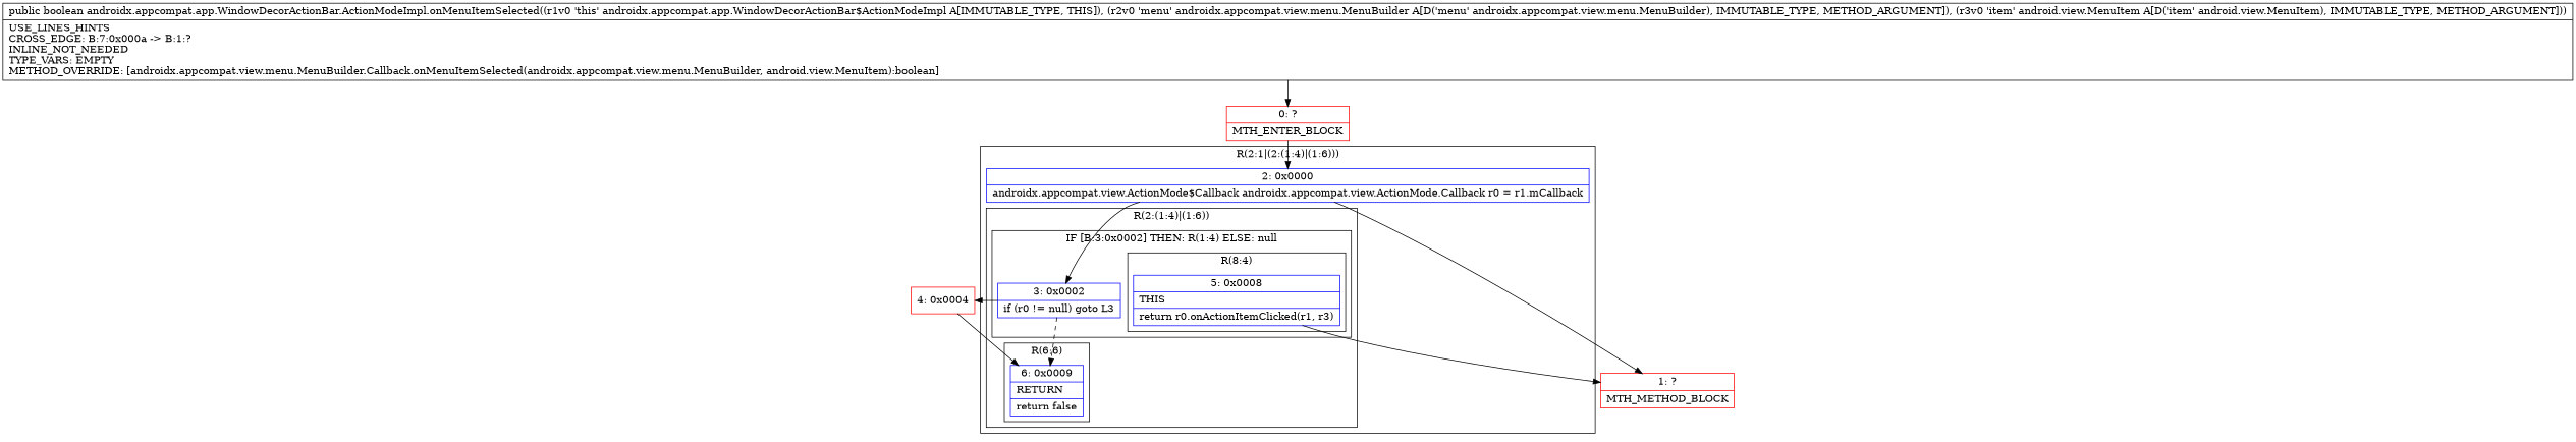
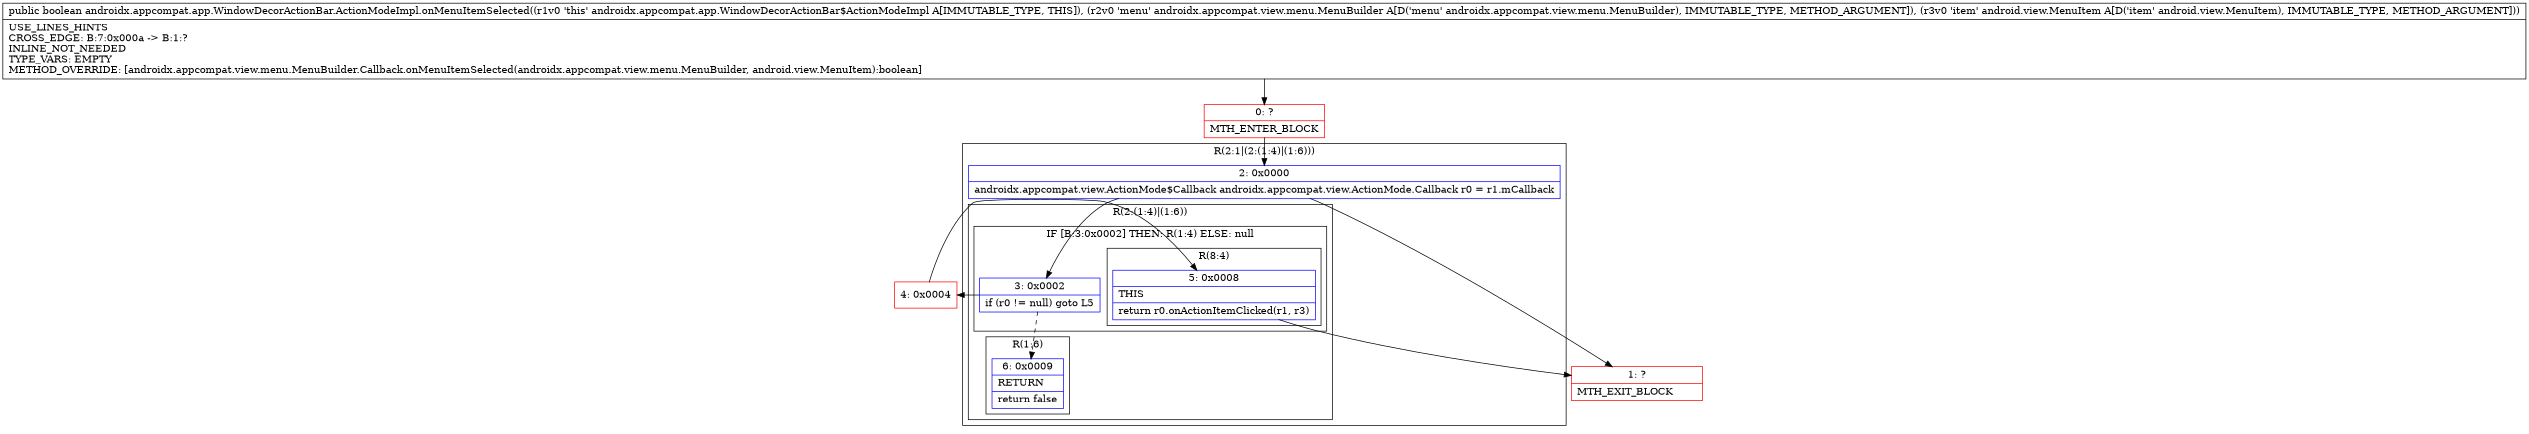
  digraph {
    node [color=blue shape=record]
    n1 [label="{5\:\ 0x0008|THIS\l|return r0.onActionItemClicked(r1, r3)\l}"]
-   n2 [label="{3\:\ 0x0002|if (r0 != null) goto L3\l}"]
+   n2 [label="{3\:\ 0x0002|if (r0 != null) goto L5\l}"]
    n3 [label="{6\:\ 0x0009|RETURN\l|return false\l}"]
    n4 [label="{2\:\ 0x0000|androidx.appcompat.view.ActionMode$Callback androidx.appcompat.view.ActionMode.Callback r0 = r1.mCallback\l}"]
-   n5 [color=red label="{1\:\ ?|MTH_METHOD_BLOCK\l}"]
+   n5 [color=red label="{1\:\ ?|MTH_EXIT_BLOCK\l}"]
    n6 [color=red label="{4\:\ 0x0004}"]
    n7 [color=red label="{0\:\ ?|MTH_ENTER_BLOCK\l}"]
    n8 [label="{public boolean androidx.appcompat.app.WindowDecorActionBar.ActionModeImpl.onMenuItemSelected((r1v0 'this' androidx.appcompat.app.WindowDecorActionBar$ActionModeImpl A[IMMUTABLE_TYPE, THIS]), (r2v0 'menu' androidx.appcompat.view.menu.MenuBuilder A[D('menu' androidx.appcompat.view.menu.MenuBuilder), IMMUTABLE_TYPE, METHOD_ARGUMENT]), (r3v0 'item' android.view.MenuItem A[D('item' android.view.MenuItem), IMMUTABLE_TYPE, METHOD_ARGUMENT]))  | USE_LINES_HINTS\lCROSS_EDGE: B:7:0x000a \-\> B:1:?\lINLINE_NOT_NEEDED\lTYPE_VARS: EMPTY\lMETHOD_OVERRIDE: [androidx.appcompat.view.menu.MenuBuilder.Callback.onMenuItemSelected(androidx.appcompat.view.menu.MenuBuilder, android.view.MenuItem):boolean]\l}" color=""]
    subgraph cluster_1 {
      label="R(2:1|(2:(1:4)|(1:6)))"
      n4
      subgraph cluster_2 {
        label="R(2:(1:4)|(1:6))"
        subgraph cluster_3 {
          label="IF [B:3:0x0002] THEN: R(1:4) ELSE: null"
          n2
          subgraph cluster_4 {
            label="R(8:4)"
            n1
          }
        }
        subgraph cluster_5 {
-         label="R(6:6)"
+         label="R(1:6)"
          n3
        }
      }
    }
    n1 -> n5
    n2 -> n3 [style=dashed]
    n2 -> n6
    n4 -> n2
    n4 -> n5
-   n6 -> n3
+   n6 -> n1
    n7 -> n4
    n8 -> n7
  }
